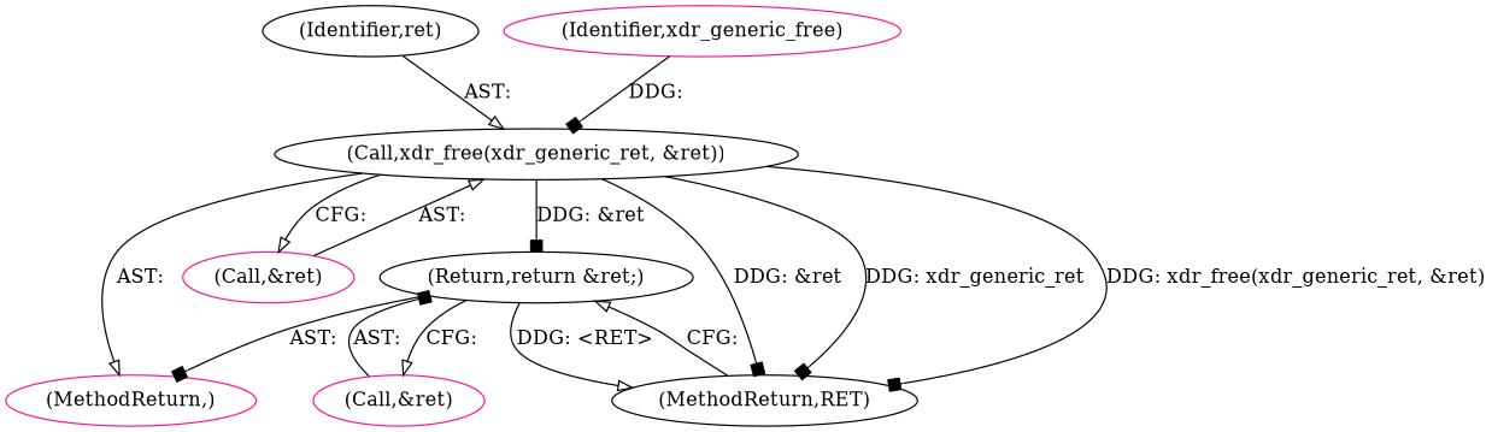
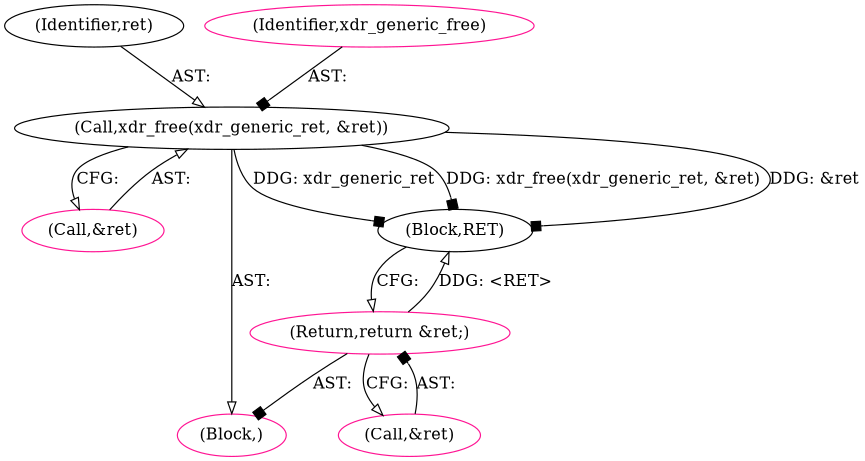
  digraph {
    node [color=black]
    edge [arrowhead=box]
    n1 [label="(Call,xdr_free(xdr_generic_ret, &ret))"]
-   n2 [label="(Return,return &ret;)"]
+   n2 [color=deeppink label="(Return,return &ret;)"]
    n3 [color=deeppink label="(Call,&ret)"]
-   n4 [color=deeppink label="(MethodReturn,)"]
-   n5 [label="(MethodReturn,RET)"]
+   n4 [color=deeppink label="(Block,)"]
+   n5 [label="(Block,RET)"]
    n6 [color=deeppink label="(Call,&ret)"]
    n7 [label="(Identifier,ret)"]
    n8 [color=deeppink label="(Identifier,xdr_generic_free)"]
-   n1 -> n2 [label="DDG: &ret"]
    n1 -> n3 [arrowhead=onormal label="CFG: "]
    n1 -> n4 [arrowhead=onormal label="AST: "]
    n1 -> n5 [label="DDG: xdr_generic_ret"]
    n1 -> n5 [label="DDG: xdr_free(xdr_generic_ret, &ret)"]
    n1 -> n5 [label="DDG: &ret"]
    n2 -> n4 [label="AST: "]
    n2 -> n5 [arrowhead=onormal label="DDG: <RET>"]
    n2 -> n6 [arrowhead=onormal label="CFG: "]
    n3 -> n1 [arrowhead=onormal label="AST: "]
    n5 -> n2 [arrowhead=onormal label="CFG: "]
    n6 -> n2 [label="AST: "]
    n7 -> n1 [arrowhead=onormal label="AST: "]
-   n8 -> n1 [label="DDG: "]
+   n8 -> n1 [label="AST: "]
  }
